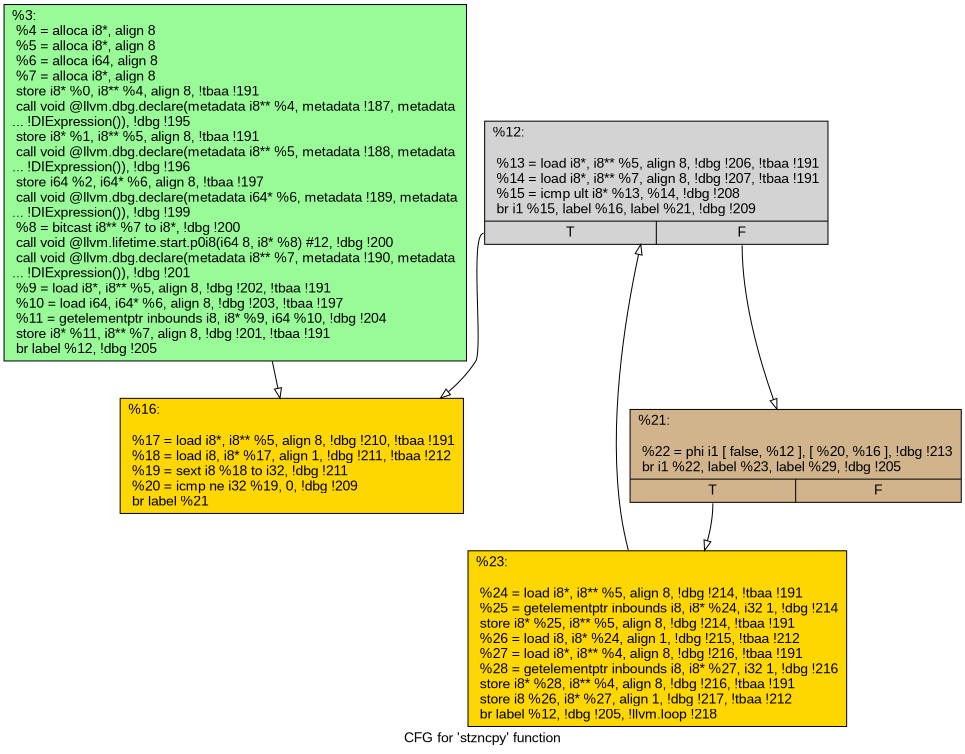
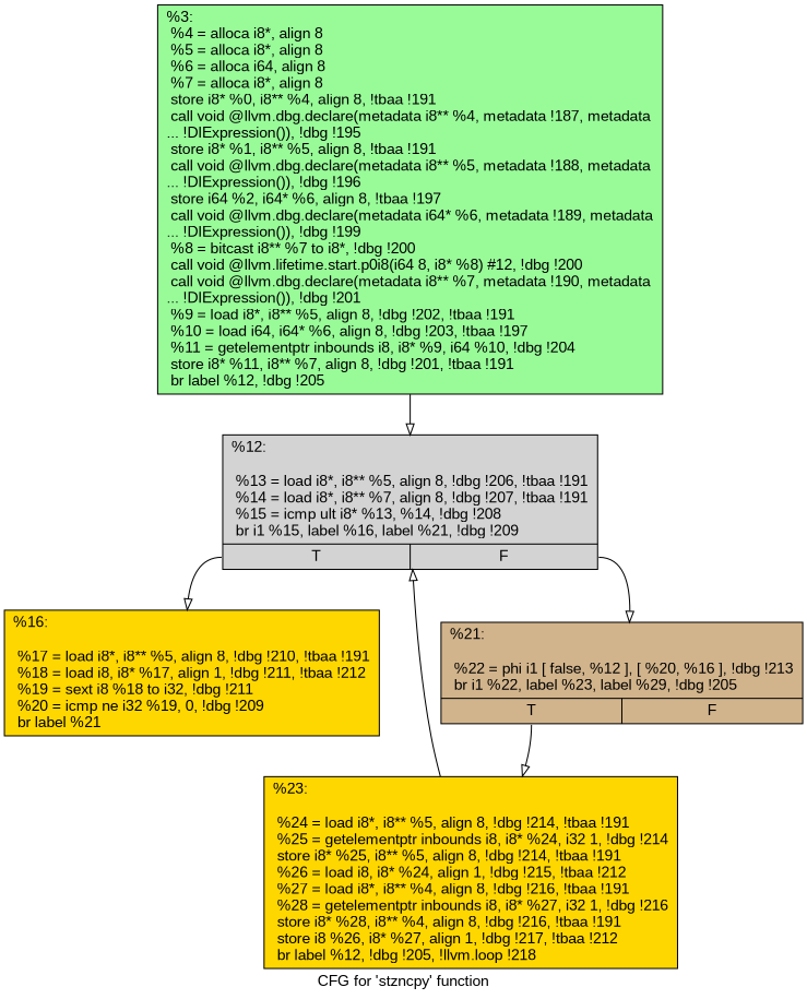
  digraph {
    fontname="Liberation Sans"
    label="CFG for 'stzncpy' function"
    node [fillcolor=gold fontname="Liberation Sans" shape=record style=filled]
    edge [arrowhead=onormal fontname="Liberation Sans"]
    n1 [fillcolor=palegreen label="{%3:\l  %4 = alloca i8*, align 8\l  %5 = alloca i8*, align 8\l  %6 = alloca i64, align 8\l  %7 = alloca i8*, align 8\l  store i8* %0, i8** %4, align 8, !tbaa !191\l  call void @llvm.dbg.declare(metadata i8** %4, metadata !187, metadata\l... !DIExpression()), !dbg !195\l  store i8* %1, i8** %5, align 8, !tbaa !191\l  call void @llvm.dbg.declare(metadata i8** %5, metadata !188, metadata\l... !DIExpression()), !dbg !196\l  store i64 %2, i64* %6, align 8, !tbaa !197\l  call void @llvm.dbg.declare(metadata i64* %6, metadata !189, metadata\l... !DIExpression()), !dbg !199\l  %8 = bitcast i8** %7 to i8*, !dbg !200\l  call void @llvm.lifetime.start.p0i8(i64 8, i8* %8) #12, !dbg !200\l  call void @llvm.dbg.declare(metadata i8** %7, metadata !190, metadata\l... !DIExpression()), !dbg !201\l  %9 = load i8*, i8** %5, align 8, !dbg !202, !tbaa !191\l  %10 = load i64, i64* %6, align 8, !dbg !203, !tbaa !197\l  %11 = getelementptr inbounds i8, i8* %9, i64 %10, !dbg !204\l  store i8* %11, i8** %7, align 8, !dbg !201, !tbaa !191\l  br label %12, !dbg !205\l}"]
    n2 [fillcolor=lightgrey label="{%12:\l\l  %13 = load i8*, i8** %5, align 8, !dbg !206, !tbaa !191\l  %14 = load i8*, i8** %7, align 8, !dbg !207, !tbaa !191\l  %15 = icmp ult i8* %13, %14, !dbg !208\l  br i1 %15, label %16, label %21, !dbg !209\l|{<s0>T|<s1>F}}"]
    n3 [label="{%16:\l\l  %17 = load i8*, i8** %5, align 8, !dbg !210, !tbaa !191\l  %18 = load i8, i8* %17, align 1, !dbg !211, !tbaa !212\l  %19 = sext i8 %18 to i32, !dbg !211\l  %20 = icmp ne i32 %19, 0, !dbg !209\l  br label %21\l}"]
    n4 [fillcolor=tan label="{%21:\l\l  %22 = phi i1 [ false, %12 ], [ %20, %16 ], !dbg !213\l  br i1 %22, label %23, label %29, !dbg !205\l|{<s0>T|<s1>F}}"]
    n5 [label="{%23:\l\l  %24 = load i8*, i8** %5, align 8, !dbg !214, !tbaa !191\l  %25 = getelementptr inbounds i8, i8* %24, i32 1, !dbg !214\l  store i8* %25, i8** %5, align 8, !dbg !214, !tbaa !191\l  %26 = load i8, i8* %24, align 1, !dbg !215, !tbaa !212\l  %27 = load i8*, i8** %4, align 8, !dbg !216, !tbaa !191\l  %28 = getelementptr inbounds i8, i8* %27, i32 1, !dbg !216\l  store i8* %28, i8** %4, align 8, !dbg !216, !tbaa !191\l  store i8 %26, i8* %27, align 1, !dbg !217, !tbaa !212\l  br label %12, !dbg !205, !llvm.loop !218\l}"]
-   n1 -> n3
+   n1 -> n2
    n2 -> n3 [tailport=s0]
    n2 -> n4 [tailport=s1]
    n4 -> n5 [tailport=s0]
    n5 -> n2
  }
